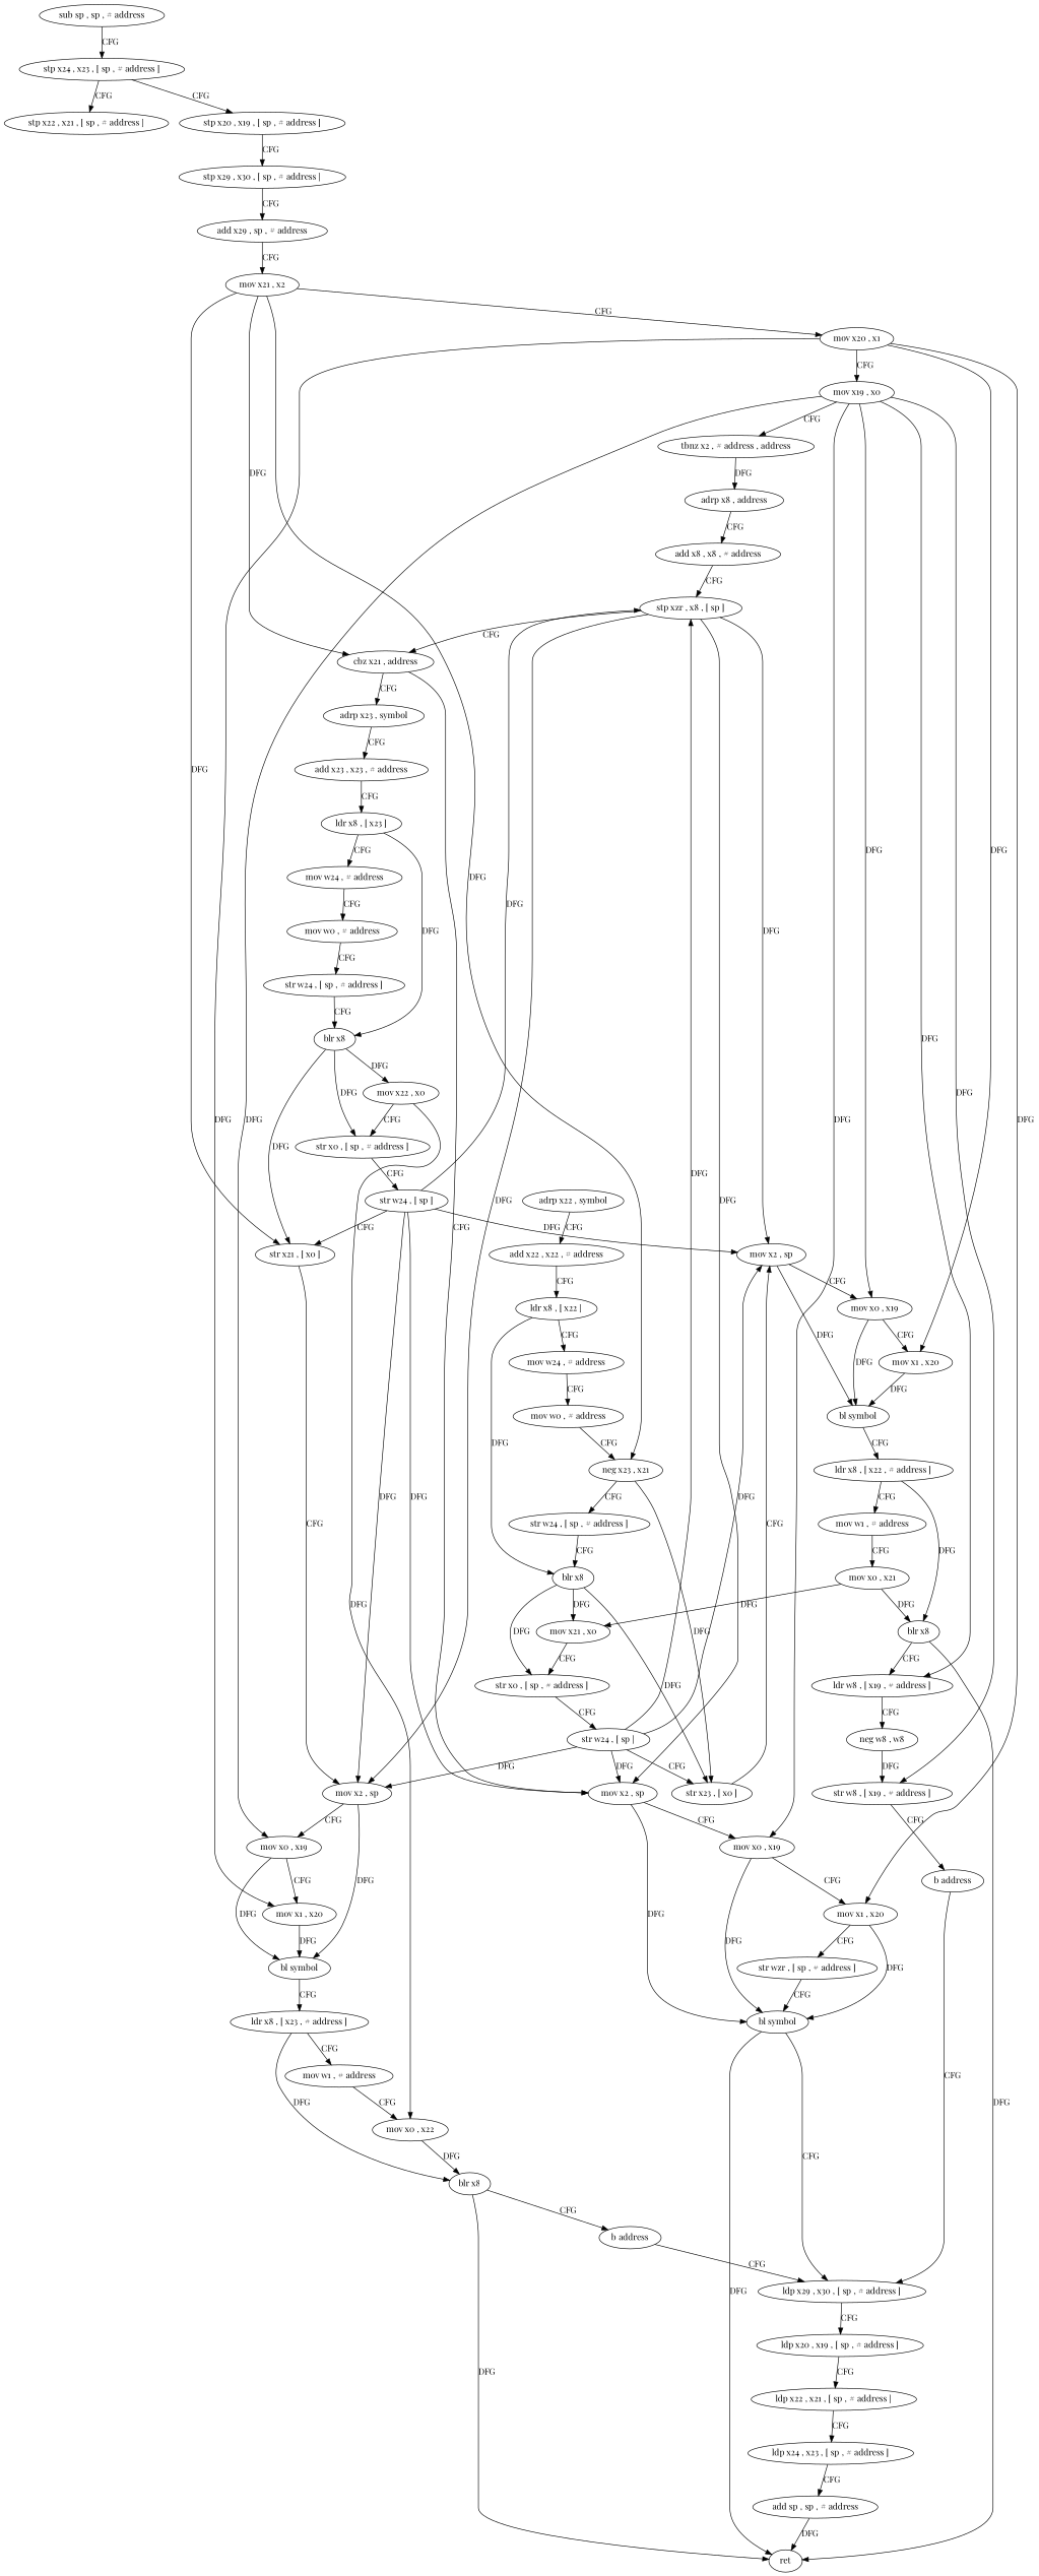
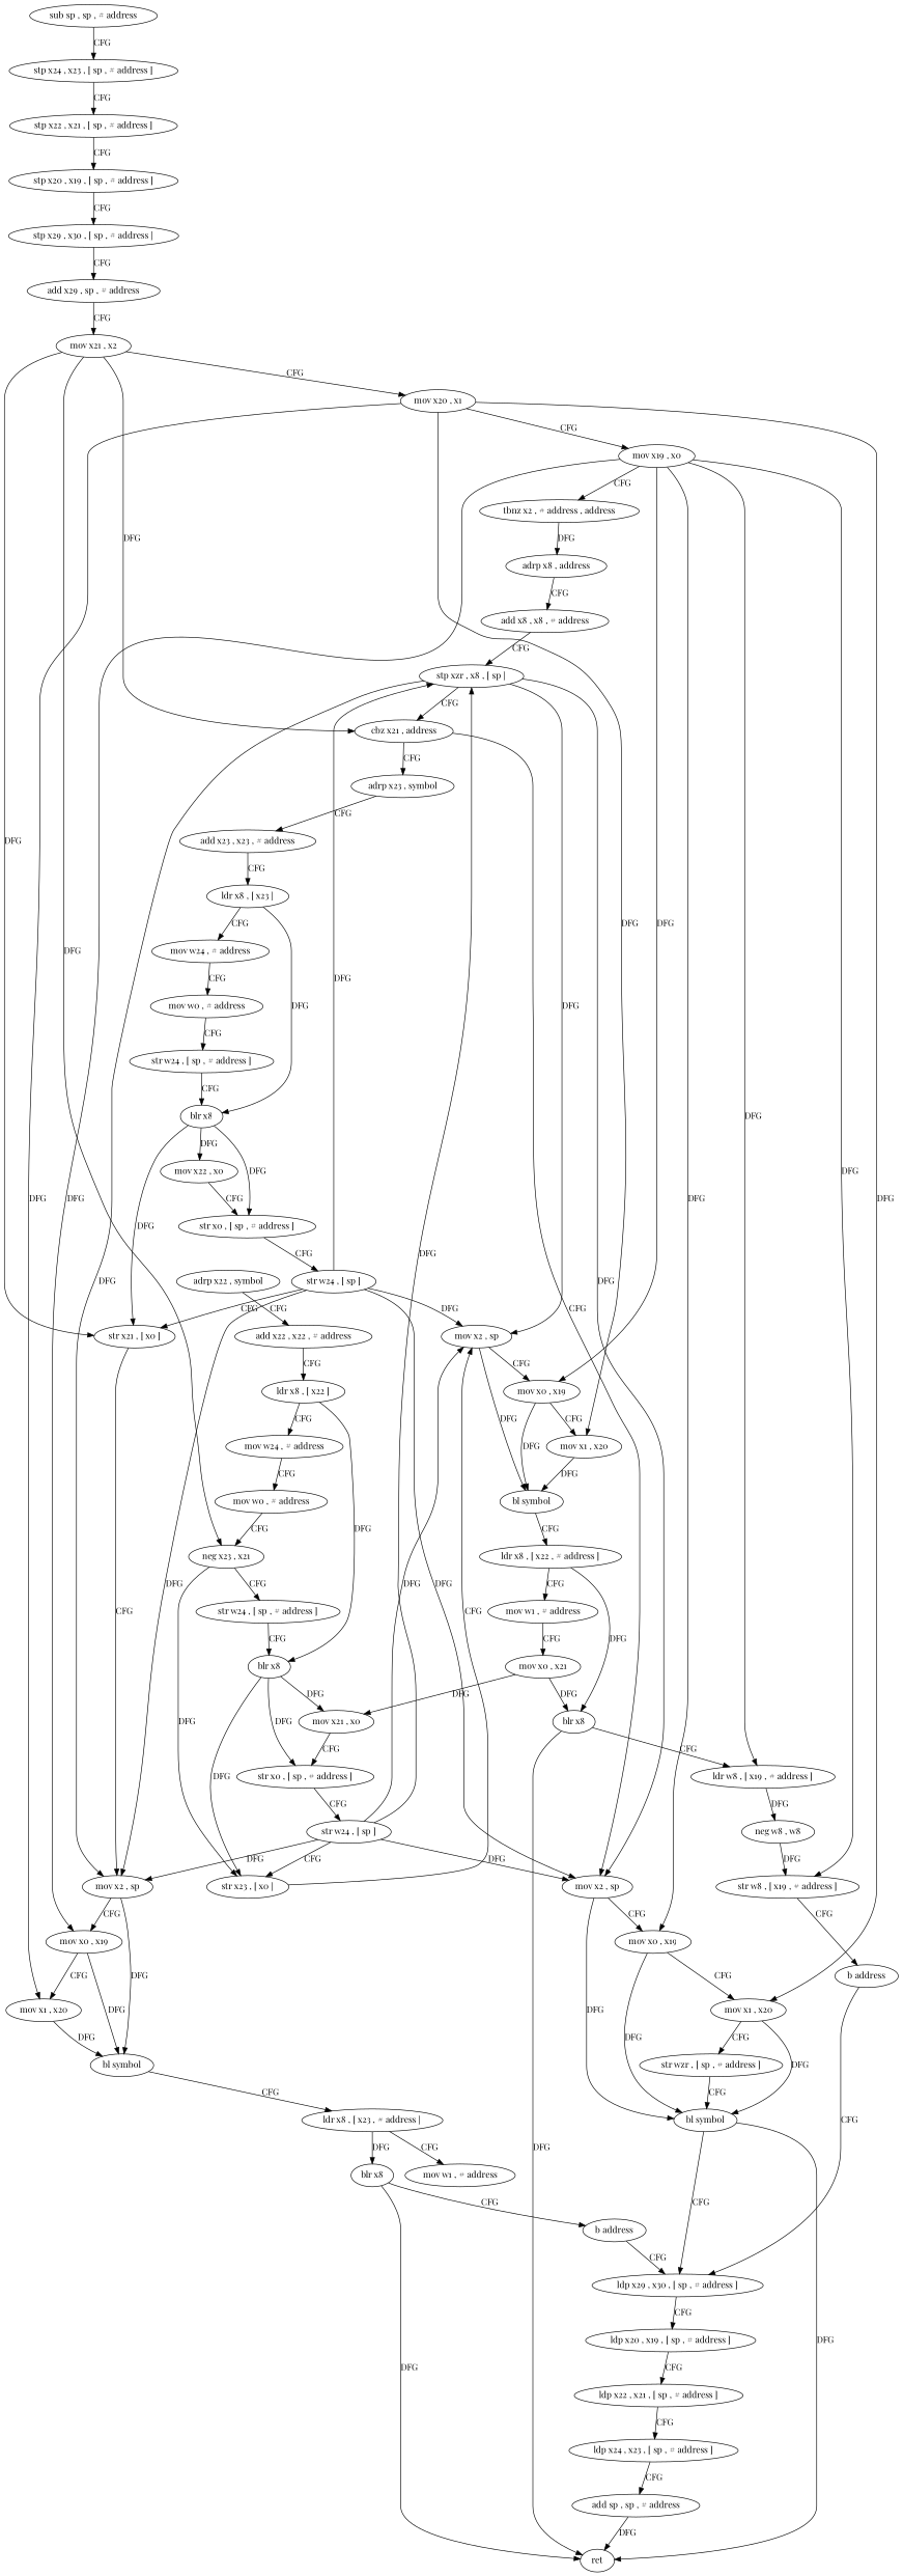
  digraph {
    fontname="Playfair Display"
    node [fontname="Playfair Display"]
    edge [fontname="Playfair Display"]
    n1 [label="sub sp , sp , # address"]
    n2 [label="stp x24 , x23 , [ sp , # address ]"]
    n3 [label="stp x22 , x21 , [ sp , # address ]"]
    n4 [label="stp x20 , x19 , [ sp , # address ]"]
    n5 [label="stp x29 , x30 , [ sp , # address ]"]
    n6 [label="add x29 , sp , # address"]
    n7 [label="mov x21 , x2"]
    n8 [label="mov x20 , x1"]
    n9 [label="neg x23 , x21"]
    n10 [label="cbz x21 , address"]
    n11 [label="str x21 , [ x0 ]"]
    n12 [label="mov x19 , x0"]
    n13 [label="mov x1 , x20"]
    n14 [label="mov x1 , x20"]
    n15 [label="mov x1 , x20"]
    n16 [label="str w24 , [ sp , # address ]"]
    n17 [label="str x23 , [ x0 ]"]
    n18 [label="mov x2 , sp"]
    n19 [label="adrp x23 , symbol"]
    n20 [label="mov x2 , sp"]
    n21 [label="tbnz x2 , # address , address"]
    n22 [label="mov x0 , x19"]
    n23 [label="ldr w8 , [ x19 , # address ]"]
    n24 [label="str w8 , [ x19 , # address ]"]
    n25 [label="mov x0 , x19"]
    n26 [label="mov x0 , x19"]
    n27 [label="bl symbol"]
    n28 [label="bl symbol"]
    n29 [label="str wzr , [ sp , # address ]"]
    n30 [label="bl symbol"]
    n31 [label="adrp x8 , address"]
    n32 [label="neg w8 , w8"]
    n33 [label="b address"]
    n34 [label="adrp x22 , symbol"]
    n35 [label="add x22 , x22 , # address"]
    n36 [label="add x8 , x8 , # address"]
    n37 [label="ldr x8 , [ x22 ]"]
    n38 [label="stp xzr , x8 , [ sp ]"]
    n39 [label="mov w24 , # address"]
    n40 [label="blr x8"]
    n41 [label="mov w0 , # address"]
    n42 [label="mov x21 , x0"]
    n43 [label="str x0 , [ sp , # address ]"]
    n44 [label="mov x2 , sp"]
    n45 [label="str w24 , [ sp ]"]
    n46 [label="mov x0 , x21"]
    n47 [label="blr x8"]
    n48 [label="ldr x8 , [ x22 , # address ]"]
    n49 [label="mov w1 , # address"]
    n50 [label=ret]
    n51 [label="ldp x29 , x30 , [ sp , # address ]"]
    n52 [label="ldp x20 , x19 , [ sp , # address ]"]
    n53 [label="ldp x22 , x21 , [ sp , # address ]"]
    n54 [label="add x23 , x23 , # address"]
    n55 [label="ldr x8 , [ x23 ]"]
    n56 [label="ldp x24 , x23 , [ sp , # address ]"]
    n57 [label="add sp , sp , # address"]
    n58 [label="mov w24 , # address"]
    n59 [label="blr x8"]
    n60 [label="mov w0 , # address"]
    n61 [label="mov x22 , x0"]
    n62 [label="str x0 , [ sp , # address ]"]
    n63 [label="str w24 , [ sp , # address ]"]
-   n64 [label="mov x0 , x22"]
    n65 [label="str w24 , [ sp ]"]
    n66 [label="blr x8"]
    n67 [label="ldr x8 , [ x23 , # address ]"]
    n68 [label="mov w1 , # address"]
    n69 [label="b address"]
    n1 -> n2 [label=CFG]
    n2 -> n3 [label=CFG]
-   n2 -> n4 [label=CFG]
+   n3 -> n4 [label=CFG]
    n4 -> n5 [label=CFG]
    n5 -> n6 [label=CFG]
    n6 -> n7 [label=CFG]
    n7 -> n8 [label=CFG]
    n7 -> n9 [label=DFG]
    n7 -> n10 [label=DFG]
    n7 -> n11 [label=DFG]
    n8 -> n12 [label=CFG]
    n8 -> n13 [label=DFG]
    n8 -> n14 [label=DFG]
    n8 -> n15 [label=DFG]
    n9 -> n16 [label=CFG]
    n9 -> n17 [label=DFG]
    n10 -> n18 [label=CFG]
    n10 -> n19 [label=CFG]
    n11 -> n20 [label=CFG]
    n12 -> n21 [label=CFG]
    n12 -> n22 [label=DFG]
    n12 -> n23 [label=DFG]
    n12 -> n24 [label=DFG]
    n12 -> n25 [label=DFG]
    n12 -> n26 [label=DFG]
    n13 -> n27 [label=DFG]
    n14 -> n28 [label=DFG]
    n14 -> n29 [label=CFG]
    n15 -> n30 [label=DFG]
    n16 -> n40 [label=CFG]
    n17 -> n44 [label=CFG]
    n18 -> n25 [label=CFG]
    n18 -> n28 [label=DFG]
    n19 -> n54 [label=CFG]
    n20 -> n26 [label=CFG]
    n20 -> n30 [label=DFG]
    n21 -> n31 [label=DFG]
    n22 -> n13 [label=CFG]
    n22 -> n27 [label=DFG]
-   n23 -> n32 [label=CFG]
+   n23 -> n32 [label=DFG]
    n24 -> n33 [label=CFG]
    n25 -> n14 [label=CFG]
    n25 -> n28 [label=DFG]
    n26 -> n15 [label=CFG]
    n26 -> n30 [label=DFG]
    n27 -> n48 [label=CFG]
    n28 -> n50 [label=DFG]
    n28 -> n51 [label=CFG]
    n29 -> n28 [label=CFG]
    n30 -> n67 [label=CFG]
    n31 -> n36 [label=CFG]
    n32 -> n24 [label=DFG]
    n33 -> n51 [label=CFG]
    n34 -> n35 [label=CFG]
    n35 -> n37 [label=CFG]
    n36 -> n38 [label=CFG]
    n37 -> n39 [label=CFG]
    n37 -> n40 [label=DFG]
    n38 -> n10 [label=CFG]
    n38 -> n18 [label=DFG]
    n38 -> n20 [label=DFG]
    n38 -> n44 [label=DFG]
    n39 -> n41 [label=CFG]
    n40 -> n17 [label=DFG]
    n40 -> n42 [label=DFG]
    n40 -> n43 [label=DFG]
    n41 -> n9 [label=CFG]
    n42 -> n43 [label=CFG]
    n43 -> n45 [label=CFG]
    n44 -> n22 [label=CFG]
    n44 -> n27 [label=DFG]
    n45 -> n17 [label=CFG]
    n45 -> n18 [label=DFG]
    n45 -> n20 [label=DFG]
    n45 -> n38 [label=DFG]
    n45 -> n44 [label=DFG]
    n46 -> n42 [label=DFG]
    n46 -> n47 [label=DFG]
    n47 -> n23 [label=CFG]
    n47 -> n50 [label=DFG]
    n48 -> n47 [label=DFG]
    n48 -> n49 [label=CFG]
    n49 -> n46 [label=CFG]
    n51 -> n52 [label=CFG]
    n52 -> n53 [label=CFG]
    n53 -> n56 [label=CFG]
    n54 -> n55 [label=CFG]
    n55 -> n58 [label=CFG]
    n55 -> n59 [label=DFG]
    n56 -> n57 [label=CFG]
    n57 -> n50 [label=DFG]
    n58 -> n60 [label=CFG]
    n59 -> n11 [label=DFG]
    n59 -> n61 [label=DFG]
    n59 -> n62 [label=DFG]
    n60 -> n63 [label=CFG]
    n61 -> n62 [label=CFG]
-   n61 -> n64 [label=DFG]
    n62 -> n65 [label=CFG]
    n63 -> n59 [label=CFG]
-   n64 -> n66 [label=DFG]
    n65 -> n11 [label=CFG]
    n65 -> n18 [label=DFG]
    n65 -> n20 [label=DFG]
    n65 -> n38 [label=DFG]
    n65 -> n44 [label=DFG]
    n66 -> n50 [label=DFG]
    n66 -> n69 [label=CFG]
    n67 -> n66 [label=DFG]
    n67 -> n68 [label=CFG]
-   n68 -> n64 [label=CFG]
    n69 -> n51 [label=CFG]
  }
